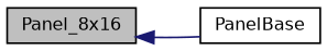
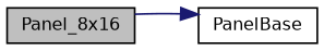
  digraph {
    rankdir=LR
    node [color=black fontname=Helvetica fontsize=10 shape=record style=filled]
    n1 [fillcolor=grey75 fontcolor=black height=0.2 label=Panel_8x16 width=0.4]
    n2 [fillcolor=white height=0.2 label=PanelBase width=0.4]
-   n1 -> n2 [color=midnightblue dir=back fontname=Helvetica fontsize=10 labelfontname=Helvetica labelfontsize=10 style=solid]
+   n2 -> n1 [color=midnightblue dir=back fontname=Helvetica fontsize=10 labelfontname=Helvetica labelfontsize=10 style=solid]
  }
